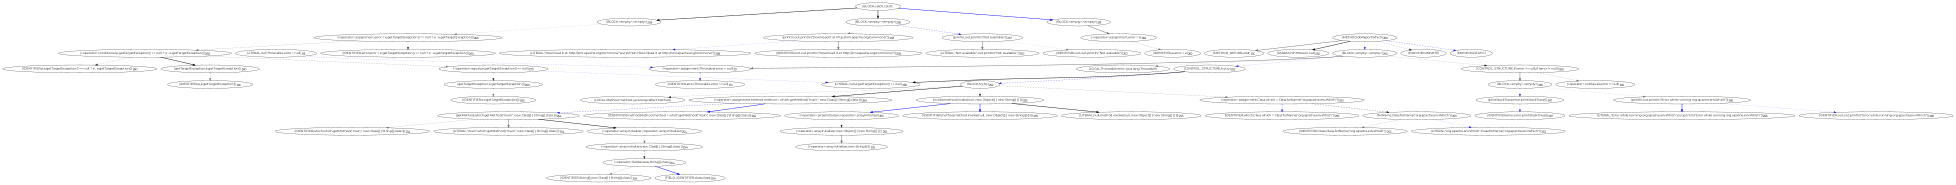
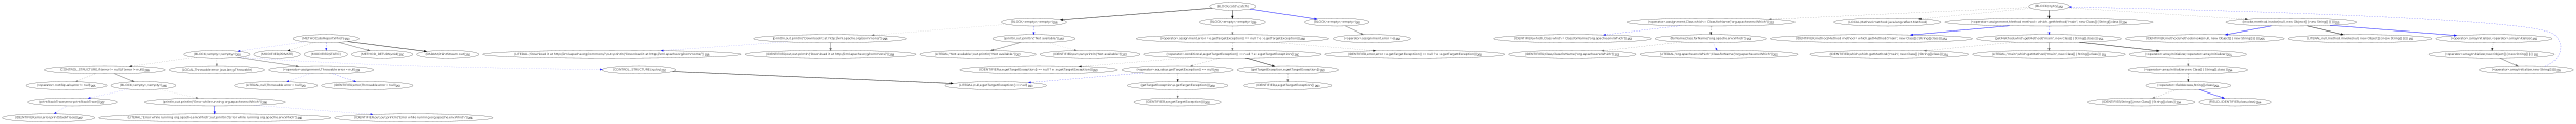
  digraph {
    fontname=Montserrat
    node [fontname=Montserrat]
    edge [color=gray40 fontname=Montserrat style=dotted]
    n1 [label=<(METHOD,doReportWhich)<SUB>250</SUB>>]
    n2 [label=<(PARAM,PrintStream out)<SUB>250</SUB>>]
    n3 [label=<(BLOCK,&lt;empty&gt;,&lt;empty&gt;)<SUB>250</SUB>>]
    n4 [label=<(MODIFIER,PRIVATE)>]
    n5 [label=<(MODIFIER,STATIC)>]
    n6 [label=<(METHOD_RETURN,void)<SUB>250</SUB>>]
    n7 [label=<(LOCAL,Throwable error: java.lang.Throwable)>]
    n8 [label=<(&lt;operator&gt;.assignment,Throwable error = null)<SUB>251</SUB>>]
    n9 [label=<(CONTROL_STRUCTURE,try,try)<SUB>252</SUB>>]
    n10 [label=<(CONTROL_STRUCTURE,if (error != null),if (error != null))<SUB>265</SUB>>]
    n11 [label=<(IDENTIFIER,error,Throwable error = null)<SUB>251</SUB>>]
    n12 [label=<(LITERAL,null,Throwable error = null)<SUB>251</SUB>>]
    n13 [label=<(BLOCK,try,try)<SUB>252</SUB>>]
    n14 [label=<(LITERAL,null,e.getTargetException() == null)<SUB>260</SUB>>]
    n15 [label=<(&lt;operator&gt;.notEquals,error != null)<SUB>265</SUB>>]
    n16 [label=<(BLOCK,&lt;empty&gt;,&lt;empty&gt;)<SUB>265</SUB>>]
    n17 [label=<(&lt;operator&gt;.assignment,Class which = Class.forName(&quot;org.apache.env.Which&quot;))<SUB>253</SUB>>]
    n18 [label=<(LOCAL,Method method: java.lang.reflect.Method)>]
    n19 [label=<(&lt;operator&gt;.assignment,Method method = which.getMethod(&quot;main&quot;, new Class[] { String[].class }))<SUB>254</SUB>>]
    n20 [label=<(invoke,method.invoke(null, new Object[] { new String[] {} }))<SUB>255</SUB>>]
    n21 [label=<(BLOCK,catch,catch)>]
    n22 [label=<(BLOCK,&lt;empty&gt;,&lt;empty&gt;)<SUB>256</SUB>>]
    n23 [label=<(BLOCK,&lt;empty&gt;,&lt;empty&gt;)<SUB>259</SUB>>]
    n24 [label=<(BLOCK,&lt;empty&gt;,&lt;empty&gt;)<SUB>261</SUB>>]
    n25 [label=<(IDENTIFIER,which,Class which = Class.forName(&quot;org.apache.env.Which&quot;))<SUB>253</SUB>>]
    n26 [label=<(forName,Class.forName(&quot;org.apache.env.Which&quot;))<SUB>253</SUB>>]
    n27 [label=<(IDENTIFIER,method,Method method = which.getMethod(&quot;main&quot;, new Class[] { String[].class }))<SUB>254</SUB>>]
    n28 [label=<(getMethod,which.getMethod(&quot;main&quot;, new Class[] { String[].class }))<SUB>254</SUB>>]
    n29 [label=<(IDENTIFIER,method,method.invoke(null, new Object[] { new String[] {} }))<SUB>255</SUB>>]
    n30 [label=<(LITERAL,null,method.invoke(null, new Object[] { new String[] {} }))<SUB>255</SUB>>]
    n31 [label=<(&lt;operator&gt;.arrayInitializer,&lt;operator&gt;.arrayInitializer)<SUB>255</SUB>>]
    n32 [label=<(IDENTIFIER,Class,Class.forName(&quot;org.apache.env.Which&quot;))<SUB>253</SUB>>]
    n33 [label=<(LITERAL,&quot;org.apache.env.Which&quot;,Class.forName(&quot;org.apache.env.Which&quot;))<SUB>253</SUB>>]
    n34 [label=<(IDENTIFIER,which,which.getMethod(&quot;main&quot;, new Class[] { String[].class }))<SUB>254</SUB>>]
    n35 [label=<(LITERAL,&quot;main&quot;,which.getMethod(&quot;main&quot;, new Class[] { String[].class }))<SUB>254</SUB>>]
    n36 [label=<(&lt;operator&gt;.arrayInitializer,&lt;operator&gt;.arrayInitializer)<SUB>254</SUB>>]
    n37 [label=<(&lt;operator&gt;.arrayInitializer,new Class[] { String[].class })<SUB>254</SUB>>]
    n38 [label=<(&lt;operator&gt;.fieldAccess,String[].class)<SUB>254</SUB>>]
    n39 [label=<(IDENTIFIER,String[],new Class[] { String[].class })<SUB>254</SUB>>]
    n40 [label=<(FIELD_IDENTIFIER,class,class)<SUB>254</SUB>>]
    n41 [label=<(&lt;operator&gt;.arrayInitializer,new Object[] { new String[] {} })<SUB>255</SUB>>]
    n42 [label=<(&lt;operator&gt;.arrayInitializer,new String[] {})<SUB>255</SUB>>]
    n43 [label=<(println,out.println(&quot;Not available.&quot;))<SUB>257</SUB>>]
    n44 [label=<(println,out.println(&quot;Download it at http://xml.apache.org/commons/&quot;))<SUB>258</SUB>>]
    n45 [label=<(&lt;operator&gt;.assignment,error = e.getTargetException() == null ? e : e.getTargetException())<SUB>260</SUB>>]
    n46 [label=<(&lt;operator&gt;.assignment,error = e)<SUB>262</SUB>>]
    n47 [label=<(IDENTIFIER,out,out.println(&quot;Not available.&quot;))<SUB>257</SUB>>]
    n48 [label=<(LITERAL,&quot;Not available.&quot;,out.println(&quot;Not available.&quot;))<SUB>257</SUB>>]
    n49 [label=<(IDENTIFIER,out,out.println(&quot;Download it at http://xml.apache.org/commons/&quot;))<SUB>258</SUB>>]
    n50 [label=<(LITERAL,&quot;Download it at http://xml.apache.org/commons/&quot;,out.println(&quot;Download it at http://xml.apache.org/commons/&quot;))<SUB>258</SUB>>]
    n51 [label=<(IDENTIFIER,error,error = e.getTargetException() == null ? e : e.getTargetException())<SUB>260</SUB>>]
    n52 [label=<(&lt;operator&gt;.conditional,e.getTargetException() == null ? e : e.getTargetException())<SUB>260</SUB>>]
    n53 [label=<(&lt;operator&gt;.equals,e.getTargetException() == null)<SUB>270</SUB>>]
    n54 [label=<(IDENTIFIER,e,e.getTargetException() == null ? e : e.getTargetException())<SUB>260</SUB>>]
    n55 [label=<(getTargetException,e.getTargetException())<SUB>260</SUB>>]
    n56 [label=<(getTargetException,e.getTargetException())<SUB>260</SUB>>]
    n57 [label=<(IDENTIFIER,e,e.getTargetException())<SUB>260</SUB>>]
    n58 [label=<(IDENTIFIER,e,e.getTargetException())<SUB>260</SUB>>]
-   n59 [label=<(IDENTIFIER,e,error = e)<SUB>262</SUB>>]
    n60 [label=<(println,out.println(&quot;Error while running org.apache.env.Which&quot;))<SUB>266</SUB>>]
    n61 [label=<(printStackTrace,error.printStackTrace())<SUB>267</SUB>>]
    n62 [label=<(IDENTIFIER,out,out.println(&quot;Error while running org.apache.env.Which&quot;))<SUB>266</SUB>>]
    n63 [label=<(LITERAL,&quot;Error while running org.apache.env.Which&quot;,out.println(&quot;Error while running org.apache.env.Which&quot;))<SUB>266</SUB>>]
    n64 [label=<(IDENTIFIER,error,error.printStackTrace())<SUB>267</SUB>>]
    n1 -> n2 [color=black style=bold]
    n1 -> n3 [color=blue]
    n1 -> n4 [color=black]
    n1 -> n5 [color=blue style=dashed]
    n1 -> n6 [style=bold]
    n3 -> n7
    n3 -> n8 [style=bold]
    n3 -> n9 [color=blue]
    n3 -> n10 [color=black]
    n8 -> n11 [color=blue style=dashed]
-   n12 -> n8 [color=blue]
-   n9 -> n13 [color=blue style=dashed]
+   n8 -> n12 [color=blue]
+   n42 -> n13 [color=blue style=dashed]
    n9 -> n14 [color=black style=bold]
    n10 -> n15 [style=dashed]
    n10 -> n16 [style=bold]
    n13 -> n17 [style=dashed]
    n13 -> n18 [color=black]
    n13 -> n19 [color=black style=bold]
    n13 -> n20 [color=black]
    n16 -> n60
    n16 -> n61 [color=blue]
    n17 -> n25 [color=blue style=dashed]
    n17 -> n26 [color=black style=dashed]
    n19 -> n27 [color=blue style=bold]
    n19 -> n28 [color=blue style=dashed]
    n20 -> n29 [color=blue style=bold]
    n20 -> n30 [color=black style=bold]
    n20 -> n31 [color=blue style=bold]
    n21 -> n22 [color=black style=bold]
    n21 -> n23 [color=black style=bold]
    n21 -> n24 [color=blue style=bold]
    n22 -> n43 [color=blue style=dashed]
    n22 -> n44
    n23 -> n45
    n24 -> n46 [style=bold]
    n26 -> n32 [style=dashed]
    n26 -> n33 [color=blue]
    n28 -> n34 [style=dashed]
    n28 -> n35 [style=bold]
    n28 -> n36 [color=black style=bold]
    n31 -> n41 [color=black]
    n36 -> n37
    n37 -> n38 [color=black style=dashed]
    n38 -> n39 [style=dashed]
    n38 -> n40 [color=blue style=bold]
    n41 -> n42 [style=bold]
    n43 -> n47
    n43 -> n48 [style=bold]
    n44 -> n49 [style=bold]
    n44 -> n50 [color=blue]
    n45 -> n51 [color=black]
    n45 -> n52 [style=dashed]
-   n46 -> n59 [style=dashed]
    n52 -> n53 [style=dashed]
    n52 -> n54 [color=black]
    n52 -> n55 [color=black style=bold]
-   n53 -> n14 [color=blue]
+   n53 -> n14 [color=blue style=dashed]
    n53 -> n56 [color=black]
    n55 -> n57 [style=dashed]
    n56 -> n58
    n60 -> n62 [color=blue]
    n60 -> n63 [color=blue style=bold]
    n61 -> n64 [color=blue]
  }
